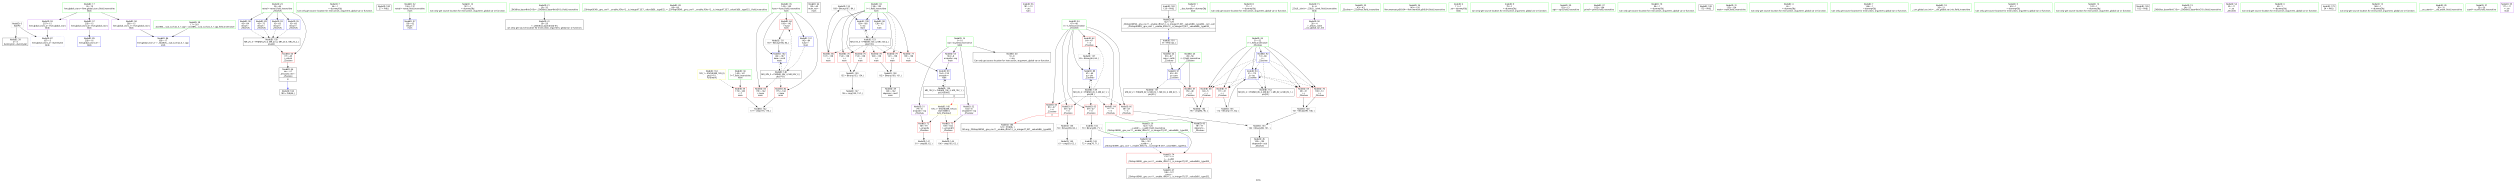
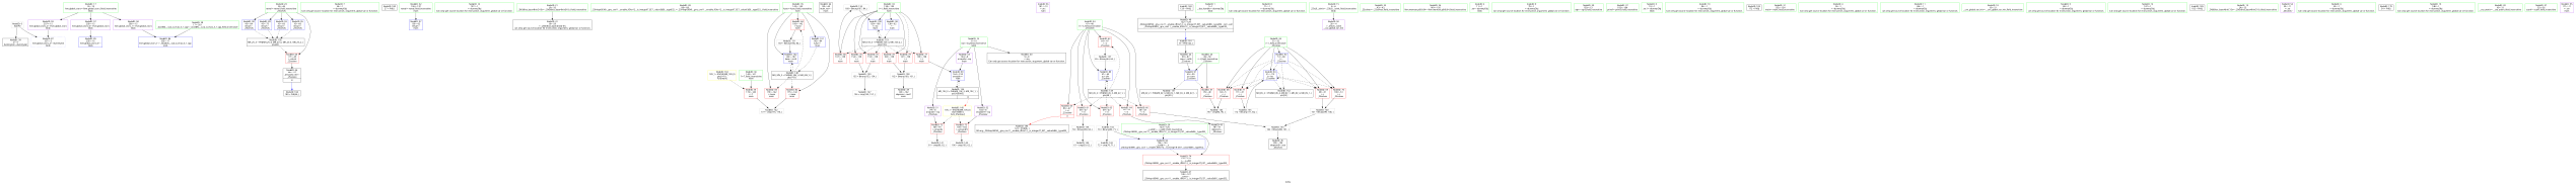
  digraph {
    fontname="Noto Sans"
    label=SVFG
    node [color=green fontname="Noto Sans" shape=record]
    edge [fontname="Noto Sans" style=solid]
    n1 [color=grey label="{NodeID: 0\nNullPtr}"]
    n2 [color=black label="{NodeID: 39\n2\<--3\ndummyVal\<--dummyVal\n}"]
    n3 [color=blue label="{NodeID: 87\n207\<--3\nllvm.global_ctors_2\<--dummyVal\nGlob }" style=dotted]
    n4 [color=blue label="{NodeID: 90\n45\<--84\nretval\<--\n_Z5solvev\n}"]
    n5 [color=black label="{NodeID: 150\nMR_2V_3 = PHI(MR_2V_6, MR_2V_4, MR_2V_5, MR_2V_2, )\npts\{46 \}\n}"]
    n6 [color=red label="{NodeID: 60\n117\<--45\n\<--retval\n_Z5solvev\n}"]
    n7 [color=black label="{NodeID: 46\n44\<--117\n_Z5solvev_ret\<--\n_Z5solvev\n|{<s0>8}}"]
    n8 [label="{NodeID: 7\n66\<--1\n\<--dummyObj\nCan only get source location for instruction, argument, global var or function.}"]
    n9 [color=black label="{NodeID: 180\n27 = PHI()\n}"]
    n10 [color=blue label="{NodeID: 97\n136\<--62\nretval\<--\nmain\n}"]
    n11 [label="{NodeID: 14\n157\<--1\n\<--dummyObj\nCan only get source location for instruction, argument, global var or function.}"]
    n12 [label="{NodeID: 21\n29\<--35\n_ZNSt8ios_base4InitD1Ev\<--_ZNSt8ios_base4InitD1Ev_field_insensitive\n}"]
    n13 [color=black label="{NodeID: 41\n28\<--29\n\<--_ZNSt8ios_base4InitD1Ev\nCan only get source location for instruction, argument, global var or function.}"]
    n14 [label="{NodeID: 28\n88\<--89\n_ZSt4sqrtIiEN9__gnu_cxx11__enable_ifIXsr12__is_integerIT_EE7__valueEdE6__typeES2_\<--_ZSt4sqrtIiEN9__gnu_cxx11__enable_ifIXsr12__is_integerIT_EE7__valueEdE6__typeES2__field_insensitive\n}"]
    n15 [label="{NodeID: 35\n142\<--143\nkase\<--kase_field_insensitive\nmain\n}"]
    n16 [color=red label="{NodeID: 82\n175\<--142\n\<--kase\nmain\n}"]
    n17 [color=red label="{NodeID: 83\n179\<--142\n\<--kase\nmain\n}"]
    n18 [color=red label="{NodeID: 84\n186\<--142\n\<--kase\nmain\n}"]
    n19 [color=blue label="{NodeID: 101\n142\<--84\nkase\<--\nmain\n}"]
    n20 [color=blue label="{NodeID: 102\n142\<--187\nkase\<--inc8\nmain\n}"]
    n21 [color=grey label="{NodeID: 142\n177 = cmp(175, 176, )\n}"]
    n22 [color=grey label="{NodeID: 131\n187 = Binary(186, 84, )\n}"]
    n23 [color=black label="{NodeID: 148\nMR_20V_3 = PHI(MR_20V_4, MR_20V_2, )\npts\{143 \}\n}"]
    n24 [color=black label="{NodeID: 42\n135\<--62\nmain_ret\<--\nmain\n}"]
    n25 [color=grey label="{NodeID: 132\n168 = Binary(167, 84, )\n}"]
    n26 [color=blue label="{NodeID: 100\n138\<--168\ni\<--inc\nmain\n}"]
    n27 [color=black label="{NodeID: 153\nMR_16V_3 = PHI(MR_16V_4, MR_16V_2, )\npts\{139 \}\n}"]
    n28 [color=red label="{NodeID: 75\n153\<--138\n\<--i\nmain\n}"]
    n29 [color=red label="{NodeID: 76\n154\<--138\n\<--i\nmain\n}"]
    n30 [color=red label="{NodeID: 77\n159\<--138\n\<--i\nmain\n}"]
    n31 [color=red label="{NodeID: 78\n160\<--138\n\<--i\nmain\n}"]
    n32 [color=red label="{NodeID: 79\n161\<--138\n\<--i\nmain\n}"]
    n33 [color=red label="{NodeID: 80\n167\<--138\n\<--i\nmain\n}"]
    n34 [color=black label="{NodeID: 49\n163\<--162\nidxprom\<--mul1\nmain\n}"]
    n35 [color=grey label="{NodeID: 139\n155 = Binary(153, 154, )\n}"]
    n36 [color=grey label="{NodeID: 147\n156 = cmp(155, 157, )\n}"]
    n37 [color=purple label="{NodeID: 56\n181\<--13\n\<--.str.1\nmain\n}"]
    n38 [color=grey label="{NodeID: 146\n96 = cmp(94, 95, )\n}"]
    n39 [color=red label="{NodeID: 63\n69\<--47\n\<--n\n_Z5solvev\n}"]
    n40 [color=grey label="{NodeID: 134\n70 = Binary(69, 71, )\n}"]
    n41 [color=grey label="{NodeID: 143\n72 = cmp(70, 71, )\n}"]
    n42 [color=blue label="{NodeID: 96\n124\<--123\n__x.addr\<--__x\n_ZSt4sqrtIiEN9__gnu_cxx11__enable_ifIXsr12__is_integerIT_EE7__valueEdE6__typeES2_\n}"]
    n43 [color=blue label="{NodeID: 99\n164\<--159\narrayidx\<--\nmain\n}"]
    n44 [color=grey label="{NodeID: 138\n162 = Binary(160, 161, )\n}"]
    n45 [color=black label="{NodeID: 154\nMR_10V_2 = PHI(MR_10V_3, MR_10V_1, )\npts\{100000 \}\n|{|<s1>8}}"]
    n46 [color=red label="{NodeID: 70\n100\<--51\n\<--i\n_Z5solvev\n}"]
    n47 [color=grey label="{NodeID: 140\n101 = Binary(99, 100, )\n}"]
    n48 [color=grey label="{NodeID: 133\n102 = Binary(98, 101, )\n}"]
    n49 [color=black label="{NodeID: 45\n103\<--102\nidxprom8\<--sub\n_Z5solvev\n}"]
    n50 [color=yellow label="{NodeID: 160\n10V_1 = ENCHI(MR_10V_0)\npts\{100000 \}\nFun[_Z5solvev]}" style=double]
    n51 [color=red label="{NodeID: 72\n80\<--79\n\<--arrayidx\n_Z5solvev\n}"]
    n52 [color=red label="{NodeID: 73\n105\<--104\n\<--arrayidx9\n_Z5solvev\n}"]
    n53 [color=grey label="{NodeID: 141\n81 = cmp(80, 62, )\n}"]
    n54 [color=grey label="{NodeID: 144\n106 = cmp(105, 62, )\n}"]
    n55 [label="{NodeID: 1\n7\<--1\n__dso_handle\<--dummyObj\nGlob }"]
    n56 [color=blue label="{NodeID: 91\n49\<--90\nt\<--conv\n_Z5solvev\n}"]
    n57 [color=red label="{NodeID: 67\n95\<--49\n\<--t\n_Z5solvev\n}"]
    n58 [color=black label="{NodeID: 151\nMR_6V_2 = PHI(MR_6V_3, MR_6V_1, MR_6V_3, MR_6V_1, )\npts\{50 \}\n}"]
    n59 [label="{NodeID: 8\n71\<--1\n\<--dummyObj\nCan only get source location for instruction, argument, global var or function.}"]
    n60 [color=black label="{NodeID: 181\n87 = PHI(122, )\n}"]
    n61 [color=black label="{NodeID: 44\n90\<--87\nconv\<--call6\n_Z5solvev\n}"]
    n62 [color=blue label="{NodeID: 98\n138\<--62\ni\<--\nmain\n}"]
    n63 [label="{NodeID: 15\n4\<--6\n_ZStL8__ioinit\<--_ZStL8__ioinit_field_insensitive\nGlob }"]
    n64 [color=purple label="{NodeID: 50\n26\<--4\n\<--_ZStL8__ioinit\n__cxx_global_var_init\n}"]
    n65 [label="{NodeID: 22\n42\<--43\n_Z5solvev\<--_Z5solvev_field_insensitive\n}"]
    n66 [label="{NodeID: 29\n124\<--125\n__x.addr\<--__x.addr_field_insensitive\n_ZSt4sqrtIiEN9__gnu_cxx11__enable_ifIXsr12__is_integerIT_EE7__valueEdE6__typeES2_\n}"]
    n67 [color=red label="{NodeID: 74\n127\<--124\n\<--__x.addr\n_ZSt4sqrtIiEN9__gnu_cxx11__enable_ifIXsr12__is_integerIT_EE7__valueEdE6__typeES2_\n}"]
    n68 [color=black label="{NodeID: 47\n128\<--127\nconv\<--\n_ZSt4sqrtIiEN9__gnu_cxx11__enable_ifIXsr12__is_integerIT_EE7__valueEdE6__typeES2_\n}"]
    n69 [label="{NodeID: 36\n149\<--150\nllvm.memset.p0i8.i64\<--llvm.memset.p0i8.i64_field_insensitive\n}"]
    n70 [color=black label="{NodeID: 43\n78\<--77\nidxprom\<--\n_Z5solvev\n}"]
    n71 [color=purple label="{NodeID: 57\n205\<--15\nllvm.global_ctors_0\<--llvm.global_ctors\nGlob }"]
    n72 [color=blue label="{NodeID: 85\n205\<--16\nllvm.global_ctors_0\<--\nGlob }"]
    n73 [color=red label="{NodeID: 64\n77\<--47\n\<--n\n_Z5solvev\n}"]
    n74 [color=red label="{NodeID: 71\n111\<--51\n\<--i\n_Z5solvev\n}"]
    n75 [color=grey label="{NodeID: 135\n112 = Binary(111, 84, )\n}"]
    n76 [color=blue label="{NodeID: 94\n51\<--112\ni\<--inc\n_Z5solvev\n}"]
    n77 [color=red label="{NodeID: 68\n94\<--51\n\<--i\n_Z5solvev\n}"]
    n78 [color=red label="{NodeID: 69\n99\<--51\n\<--i\n_Z5solvev\n}"]
    n79 [color=black label="{NodeID: 152\nMR_8V_2 = PHI(MR_8V_4, MR_8V_1, MR_8V_4, MR_8V_1, )\npts\{52 \}\n}"]
    n80 [label="{NodeID: 2\n11\<--1\n.str\<--dummyObj\nGlob }"]
    n81 [color=blue label="{NodeID: 92\n51\<--84\ni\<--\n_Z5solvev\n}"]
    n82 [label="{NodeID: 9\n75\<--1\n\<--dummyObj\nCan only get source location for instruction, argument, global var or function.}"]
    n83 [color=black label="{NodeID: 182\n129 = PHI()\n}"]
    n84 [color=black label="{NodeID: 48\n122\<--129\n_ZSt4sqrtIiEN9__gnu_cxx11__enable_ifIXsr12__is_integerIT_EE7__valueEdE6__typeES2__ret\<--call\n_ZSt4sqrtIiEN9__gnu_cxx11__enable_ifIXsr12__is_integerIT_EE7__valueEdE6__typeES2_\n|{<s0>4}}"]
    n85 [label="{NodeID: 16\n8\<--10\nisq\<--isq_field_insensitive\nGlob }"]
    n86 [color=black label="{NodeID: 40\n9\<--8\n\<--isq\nCan only get source location for instruction, argument, global var or function.}"]
    n87 [color=purple label="{NodeID: 51\n79\<--8\narrayidx\<--isq\n_Z5solvev\n}"]
    n88 [color=purple label="{NodeID: 52\n104\<--8\narrayidx9\<--isq\n_Z5solvev\n}"]
    n89 [color=purple label="{NodeID: 53\n164\<--8\narrayidx\<--isq\nmain\n}"]
    n90 [label="{NodeID: 23\n45\<--46\nretval\<--retval_field_insensitive\n_Z5solvev\n}"]
    n91 [color=blue label="{NodeID: 89\n45\<--75\nretval\<--\n_Z5solvev\n}"]
    n92 [color=blue label="{NodeID: 93\n45\<--66\nretval\<--\n_Z5solvev\n}"]
    n93 [color=blue label="{NodeID: 95\n45\<--60\nretval\<--\n_Z5solvev\n}"]
    n94 [color=black label="{NodeID: 184\n180 = PHI(44, )\n}"]
    n95 [label="{NodeID: 30\n130\<--131\nsqrt\<--sqrt_field_insensitive\n}"]
    n96 [label="{NodeID: 37\n183\<--184\nprintf\<--printf_field_insensitive\n}"]
    n97 [color=purple label="{NodeID: 58\n206\<--15\nllvm.global_ctors_1\<--llvm.global_ctors\nGlob }"]
    n98 [color=blue label="{NodeID: 86\n206\<--17\nllvm.global_ctors_1\<--_GLOBAL__sub_I_cchao_3_1.cpp\nGlob }"]
    n99 [color=red label="{NodeID: 65\n86\<--47\n\<--n\n_Z5solvev\n|{<s0>4}}"]
    n100 [color=black label="{NodeID: 186\n123 = PHI(86, )\n0th arg _ZSt4sqrtIiEN9__gnu_cxx11__enable_ifIXsr12__is_integerIT_EE7__valueEdE6__typeES2_ }"]
+   n101 [label="{NodeID: 3\n13\<--1\n.str.1\<--dummyObj\nGlob }"]
    n102 [label="{NodeID: 10\n84\<--1\n\<--dummyObj\nCan only get source location for instruction, argument, global var or function.}"]
    n103 [color=black label="{NodeID: 183\n172 = PHI()\n}"]
    n104 [label="{NodeID: 17\n15\<--19\nllvm.global_ctors\<--llvm.global_ctors_field_insensitive\nGlob }"]
    n105 [color=purple label="{NodeID: 59\n207\<--15\nllvm.global_ctors_2\<--llvm.global_ctors\nGlob }"]
    n106 [label="{NodeID: 24\n47\<--48\nn\<--n_field_insensitive\n_Z5solvev\n}"]
    n107 [color=red label="{NodeID: 61\n58\<--47\n\<--n\n_Z5solvev\n}"]
    n108 [color=red label="{NodeID: 62\n64\<--47\n\<--n\n_Z5solvev\n}"]
    n109 [color=red label="{NodeID: 66\n98\<--47\n\<--n\n_Z5solvev\n}"]
    n110 [color=blue label="{NodeID: 88\n47\<--65\nn\<--shr\n_Z5solvev\n}"]
    n111 [color=grey label="{NodeID: 136\n59 = Binary(58, 60, )\n}"]
    n112 [color=grey label="{NodeID: 137\n65 = Binary(64, 66, )\n}"]
    n113 [color=black label="{NodeID: 149\nMR_4V_2 = PHI(MR_4V_3, MR_4V_1, )\npts\{48 \}\n}"]
    n114 [color=grey label="{NodeID: 145\n61 = cmp(59, 62, )\n}"]
    n115 [label="{NodeID: 31\n133\<--134\nmain\<--main_field_insensitive\n}"]
    n116 [label="{NodeID: 38\n17\<--201\n_GLOBAL__sub_I_cchao_3_1.cpp\<--_GLOBAL__sub_I_cchao_3_1.cpp_field_insensitive\n}"]
    n117 [color=yellow label="{NodeID: 163\n18V_1 = ENCHI(MR_18V_0)\npts\{141 \}\nFun[main]}" style=double]
    n118 [color=red label="{NodeID: 81\n176\<--140\n\<--T\nmain\n}"]
    n119 [label="{NodeID: 4\n16\<--1\n\<--dummyObj\nCan only get source location for instruction, argument, global var or function.}"]
    n120 [label="{NodeID: 11\n146\<--1\n\<--dummyObj\nCan only get source location for instruction, argument, global var or function.}"]
    n121 [label="{NodeID: 18\n20\<--21\n__cxx_global_var_init\<--__cxx_global_var_init_field_insensitive\n}"]
    n122 [label="{NodeID: 25\n49\<--50\nt\<--t_field_insensitive\n_Z5solvev\n}"]
    n123 [label="{NodeID: 32\n136\<--137\nretval\<--retval_field_insensitive\nmain\n}"]
    n124 [label="{NodeID: 5\n60\<--1\n\<--dummyObj\nCan only get source location for instruction, argument, global var or function.}"]
    n125 [label="{NodeID: 12\n147\<--1\n\<--dummyObj\nCan only get source location for instruction, argument, global var or function.}"]
    n126 [color=black label="{NodeID: 185\n182 = PHI()\n}"]
    n127 [label="{NodeID: 19\n24\<--25\n_ZNSt8ios_base4InitC1Ev\<--_ZNSt8ios_base4InitC1Ev_field_insensitive\n}"]
    n128 [label="{NodeID: 26\n51\<--52\ni\<--i_field_insensitive\n_Z5solvev\n}"]
    n129 [label="{NodeID: 33\n138\<--139\ni\<--i_field_insensitive\nmain\n}"]
    n130 [color=purple label="{NodeID: 54\n53\<--11\n\<--.str\n_Z5solvev\n}"]
    n131 [label="{NodeID: 6\n62\<--1\n\<--dummyObj\nCan only get source location for instruction, argument, global var or function.}"]
    n132 [color=black label="{NodeID: 179\n54 = PHI()\n}"]
    n133 [label="{NodeID: 13\n148\<--1\n\<--dummyObj\nCan only get source location for instruction, argument, global var or function.}"]
    n134 [label="{NodeID: 20\n30\<--31\n__cxa_atexit\<--__cxa_atexit_field_insensitive\n}"]
    n135 [label="{NodeID: 27\n55\<--56\nscanf\<--scanf_field_insensitive\n}"]
    n136 [label="{NodeID: 34\n140\<--141\nT\<--T_field_insensitive\nmain\n}"]
    n137 [color=purple label="{NodeID: 55\n171\<--11\n\<--.str\nmain\n}"]
    n1 -> n2
    n1 -> n3
    n4 -> n5 [style=dashed]
    n5 -> n6 [style=dashed]
    n6 -> n7
    n7 -> n94 [color=blue tailport=s0]
    n12 -> n13
    n15 -> n16
    n15 -> n17
    n15 -> n18
    n15 -> n19
    n15 -> n20
    n16 -> n21
    n18 -> n22
    n19 -> n23 [style=dashed]
    n20 -> n23 [style=dashed]
    n22 -> n20
    n23 -> n16 [style=dashed]
    n23 -> n17 [style=dashed]
    n23 -> n18 [style=dashed]
    n23 -> n20 [style=dashed]
    n25 -> n26
    n26 -> n27 [style=dashed]
    n27 -> n26 [style=dashed]
    n27 -> n28 [style=dashed]
    n27 -> n29 [style=dashed]
    n27 -> n30 [style=dashed]
    n27 -> n31 [style=dashed]
    n27 -> n32 [style=dashed]
    n27 -> n33 [style=dashed]
    n28 -> n35
    n29 -> n35
    n30 -> n43
    n31 -> n44
    n32 -> n44
    n33 -> n25
    n35 -> n36
    n39 -> n40
    n40 -> n41
    n40 -> n42
    n42 -> n67 [style=dashed]
    n43 -> n45 [style=dashed]
    n44 -> n34
    n45 -> n43 [style=dashed]
    n45 -> n50 [color=red style=dashed tailport=s1]
    n46 -> n47
    n47 -> n48
    n48 -> n49
    n50 -> n51 [style=dashed]
    n50 -> n52 [style=dashed]
    n51 -> n53
    n52 -> n54
    n56 -> n57 [style=dashed]
    n56 -> n58 [style=dashed]
    n57 -> n38
    n60 -> n61
    n61 -> n56
    n62 -> n27 [style=dashed]
    n63 -> n64
    n66 -> n42
    n66 -> n67
    n67 -> n68
    n71 -> n72
    n73 -> n70
    n74 -> n75
    n75 -> n76
    n76 -> n46 [style=dashed]
    n76 -> n74 [style=dashed]
    n76 -> n76 [style=dashed]
    n76 -> n77 [style=dashed]
    n76 -> n78 [style=dashed]
    n76 -> n79 [style=dashed]
    n77 -> n38
    n78 -> n47
    n81 -> n46 [style=dashed]
    n81 -> n74 [style=dashed]
    n81 -> n76 [style=dashed]
    n81 -> n77 [style=dashed]
    n81 -> n78 [style=dashed]
    n81 -> n79 [style=dashed]
    n83 -> n84
    n84 -> n60 [color=blue tailport=s0]
    n85 -> n86
    n85 -> n87
    n85 -> n88
    n85 -> n89
    n87 -> n51
    n88 -> n52
    n89 -> n43
    n90 -> n4
    n90 -> n6
    n90 -> n91
    n90 -> n92
    n90 -> n93
    n91 -> n5 [style=dashed]
    n92 -> n5 [style=dashed]
    n93 -> n5 [style=dashed]
    n97 -> n98
    n99 -> n100 [color=red tailport=s0]
    n104 -> n71
    n104 -> n97
    n104 -> n105
    n105 -> n3
    n106 -> n39
    n106 -> n73
    n106 -> n99
    n106 -> n107
    n106 -> n108
    n106 -> n109
    n106 -> n110
    n107 -> n111
    n108 -> n112
    n109 -> n48
    n110 -> n113 [style=dashed]
    n111 -> n114
    n112 -> n110
    n113 -> n39 [style=dashed]
    n113 -> n73 [style=dashed]
    n113 -> n99 [style=dashed]
    n113 -> n107 [style=dashed]
    n113 -> n108 [style=dashed]
    n113 -> n109 [style=dashed]
    n113 -> n110 [style=dashed]
    n116 -> n98
    n117 -> n118 [style=dashed]
    n118 -> n21
    n122 -> n56
    n122 -> n57
    n123 -> n10
    n128 -> n46
    n128 -> n74
    n128 -> n76
    n128 -> n77
    n128 -> n78
    n128 -> n81
    n129 -> n26
    n129 -> n28
    n129 -> n29
    n129 -> n30
    n129 -> n31
    n129 -> n32 [style=dashed]
    n129 -> n33
    n129 -> n62
    n136 -> n118
  }
